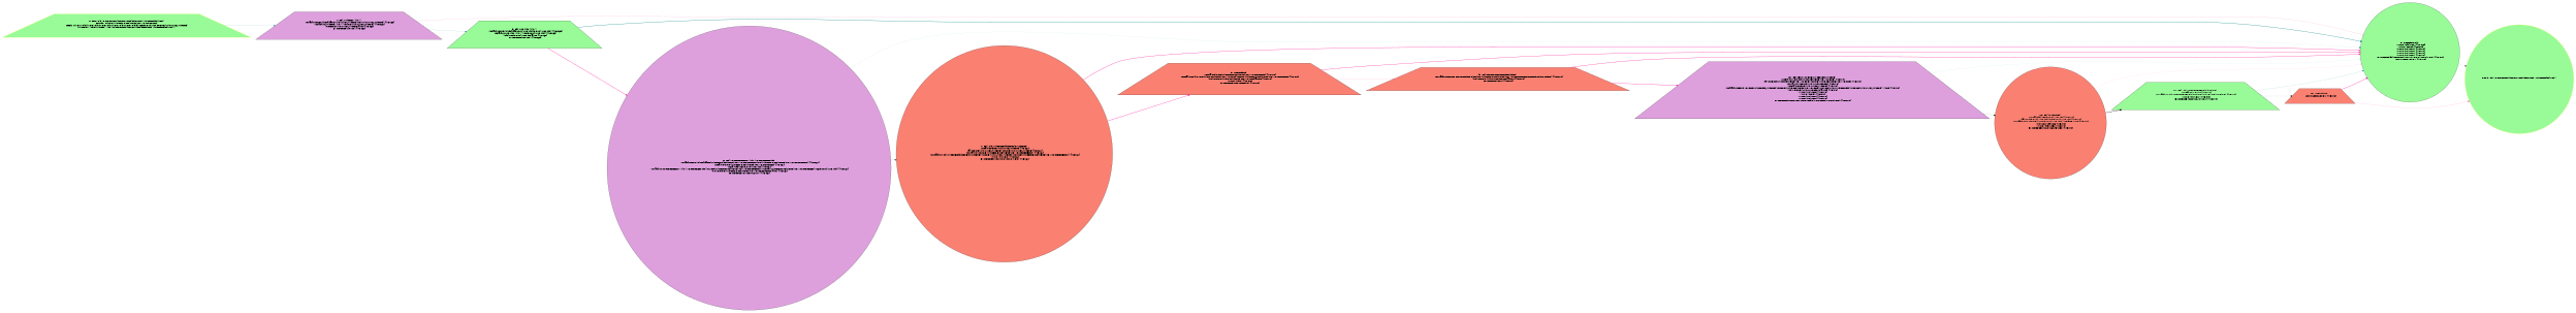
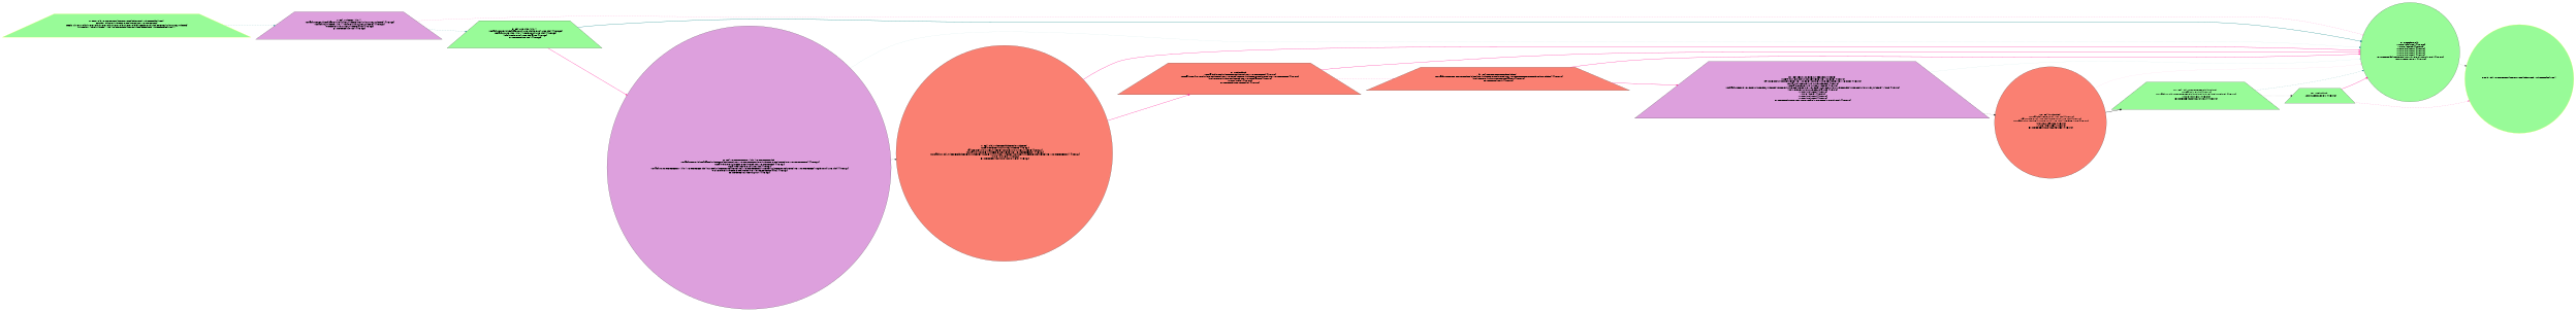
  digraph {
    rankdir=LR
    fontname="DejaVu Sans"
    node [style=filled fillcolor=palegreen shape=trapezium fontname="DejaVu Sans"]
    edge [color=deeppink style=bold arrowhead=diamond fontname="DejaVu Sans"]
    n1 [color=yellow label="1: Start void MaxStarterTest.listenersAreCalledCorrectlyInTheFaceOfFailures()\nFormals:  this:org.junit.tests.experimental.max.MaxStarterTest*\nLocals:  $irvar4:void $irvar3:void $irvar2:void $irvar1:void $irvar0:void failures:java.util.List* core:org.junit.runner.JUnitCore*\nAnnotation: <_org.junit.Test> void MaxStarterTest.listenersAreCalledCorrectlyInTheFaceOfFailures()() \n  "]
    n2 [label="4:  Call JUnitCore.<init>() \n   n$0=_fun___new(sizeof(t=org.junit.runner.JUnitCore):org.junit.runner.JUnitCore*) [line 162]\n  n$1=_fun_JUnitCore.<init>()(n$0:org.junit.runner.JUnitCore*) [line 162]\n  *&core:org.junit.runner.JUnitCore*=n$0 [line 162]\n  EXIT_SCOPE(n$0,n$1); [line 162]\n " fillcolor=plum]
    n3 [label="3:  exceptions sink \n   NULLIFY(&failures); [line 172]\n  NULLIFY(&core); [line 172]\n  NULLIFY(&$irvar4); [line 172]\n  NULLIFY(&$irvar0); [line 172]\n  NULLIFY(&$irvar1); [line 172]\n  NULLIFY(&$irvar2); [line 172]\n  EXIT_SCOPE(failures,core,$irvar4,$irvar0,$irvar1,$irvar2); [line 172]\n  APPLY_ABSTRACTION; [line 172]\n " shape=circle]
    n4 [label="5:  Call ArrayList.<init>() \n   n$2=_fun___new(sizeof(t=java.util.ArrayList):java.util.ArrayList*) [line 163]\n  n$3=_fun_ArrayList.<init>()(n$2:java.util.ArrayList*) [line 163]\n  *&failures:java.util.ArrayList*=n$2 [line 163]\n  EXIT_SCOPE(n$2,n$3); [line 163]\n "]
    n5 [color=yellow label="2: Exit void MaxStarterTest.listenersAreCalledCorrectlyInTheFaceOfFailures() \n  " shape=circle]
    n6 [label="6:  Call MaxStarterTest$1.<init>(MaxStarterTest,List) \n   n$4=_fun___new(sizeof(t=org.junit.tests.experimental.max.MaxStarterTest$1):org.junit.tests.experimental.max.MaxStarterTest$1*) [line 164]\n  n$5=*&this:org.junit.tests.experimental.max.MaxStarterTest* [line 164]\n  n$6=*&failures:java.util.ArrayList* [line 164]\n  n$7=_fun_MaxStarterTest$1.<init>(MaxStarterTest,List)(n$4:org.junit.tests.experimental.max.MaxStarterTest$1*,n$5:org.junit.tests.experimental.max.MaxStarterTest*,n$6:java.util.ArrayList*) [line 164]\n  *&$irvar0:org.junit.tests.experimental.max.MaxStarterTest$1*=n$4 [line 164]\n  EXIT_SCOPE(n$4,n$5,n$6,n$7); [line 164]\n " shape=circle fillcolor=plum]
    n7 [label="7:  Call void JUnitCore.addListener(RunListener) \n   n$8=*&core:org.junit.runner.JUnitCore* [line 164]\n  _=*n$8:org.junit.runner.JUnitCore*(root org.junit.runner.JUnitCore) [line 164]\n  n$10=*&$irvar0:org.junit.tests.experimental.max.MaxStarterTest$1* [line 164]\n  n$11=_fun_void JUnitCore.addListener(RunListener)(n$8:org.junit.runner.JUnitCore*,n$10:org.junit.tests.experimental.max.MaxStarterTest$1*) [line 164]\n  NULLIFY(&$irvar0); [line 164]\n  EXIT_SCOPE(_,n$8,n$10,n$11,$irvar0); [line 164]\n " shape=circle fillcolor=salmon]
    n8 [label="8:  method_body \n   n$12=*&this:org.junit.tests.experimental.max.MaxStarterTest* [line 170]\n  n$13=*n$12.fMax:org.junit.experimental.max.MaxCore*(root org.junit.tests.experimental.max.MaxStarterTest) [line 170]\n  *&$irvar1:org.junit.experimental.max.MaxCore*=n$13 [line 170]\n  NULLIFY(&this); [line 170]\n  EXIT_SCOPE(n$12,n$13,this); [line 170]\n " fillcolor=salmon]
    n9 [label="9:  Call Request Request.aClass(Class) \n   n$14=_fun_Request Request.aClass(Class)(org.junit.tests.experimental.max.MaxStarterTest$TwoTests:java.lang.Object*) [line 170]\n  *&$irvar2:org.junit.runner.Request*=n$14 [line 170]\n  EXIT_SCOPE(n$14); [line 170]\n " fillcolor=salmon]
    n10 [label="10:  Call Result MaxCore.run(Request,JUnitCore) \n   n$15=*&$irvar1:org.junit.experimental.max.MaxCore* [line 170]\n  _=*n$15:org.junit.experimental.max.MaxCore*(root org.junit.experimental.max.MaxCore) [line 170]\n  n$17=*&$irvar2:org.junit.runner.Request* [line 170]\n  n$18=*&core:org.junit.runner.JUnitCore* [line 170]\n  n$19=_fun_Result MaxCore.run(Request,JUnitCore)(n$15:org.junit.experimental.max.MaxCore*,n$17:org.junit.runner.Request*,n$18:org.junit.runner.JUnitCore*) virtual [line 170]\n  *&$irvar3:org.junit.runner.Result*=n$19 [line 170]\n  NULLIFY(&$irvar3); [line 170]\n  NULLIFY(&core); [line 170]\n  NULLIFY(&$irvar1); [line 170]\n  NULLIFY(&$irvar2); [line 170]\n  EXIT_SCOPE(_,n$15,n$17,n$18,n$19,$irvar3,core,$irvar1,$irvar2); [line 170]\n " fillcolor=plum]
    n11 [label="11:  Call int List.size() \n   n$20=*&failures:java.util.ArrayList* [line 171]\n  _=*n$20:java.util.ArrayList*(root java.util.ArrayList) [line 171]\n  n$22=_fun_int List.size()(n$20:java.util.ArrayList*) interface virtual [line 171]\n  *&$irvar4:int=n$22 [line 171]\n  NULLIFY(&failures); [line 171]\n  EXIT_SCOPE(_,n$20,n$22,failures); [line 171]\n " shape=circle fillcolor=salmon]
    n12 [label="12:  Call void Assert.assertEquals(long,long) \n   n$23=*&$irvar4:int [line 171]\n  n$24=_fun_void Assert.assertEquals(long,long)(1:long,(long)n$23:long) [line 171]\n  NULLIFY(&$irvar4); [line 171]\n  EXIT_SCOPE(n$23,n$24,$irvar4); [line 171]\n "]
-   n13 [label="13:  method_body \n   APPLY_ABSTRACTION; [line 172]\n " fillcolor=salmon]
+   n13 [label="13:  method_body \n   APPLY_ABSTRACTION; [line 172]\n "]
    n1 -> n2 [color=teal style=dashed]
    n2 -> n3 [style=dashed arrowhead=odot]
    n2 -> n4 [color=teal style=dashed]
    n3 -> n5 [color=black style=dotted]
    n4 -> n3 [color=teal arrowhead=box]
    n4 -> n6
    n6 -> n3 [color=teal style=dotted arrowhead=box]
    n6 -> n7 [color=black style=dashed]
    n7 -> n3
    n7 -> n8 [arrowhead=box]
    n8 -> n3
    n8 -> n9 [style=dashed arrowhead=odot]
    n9 -> n3
    n9 -> n10
    n10 -> n3 [color=teal style=dotted arrowhead=odot]
    n10 -> n11 [color=black style=dashed arrowhead=box]
    n11 -> n3 [style=dotted arrowhead=odot]
    n11 -> n12 [color=black arrowhead=box]
    n12 -> n3 [color=teal style=dashed]
    n12 -> n13 [color=black style=dotted arrowhead=box]
    n13 -> n3 [arrowhead=box]
    n13 -> n5 [style=dashed]
  }
